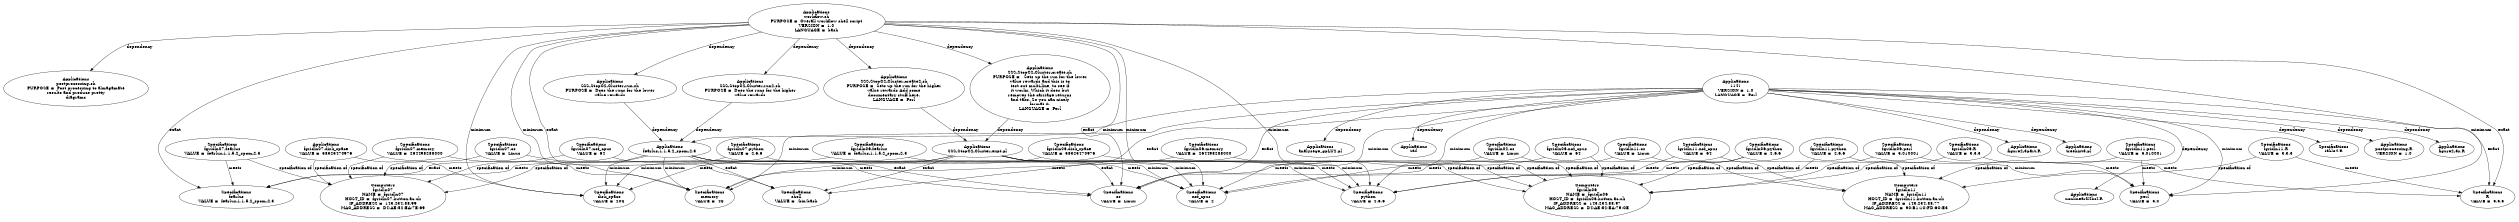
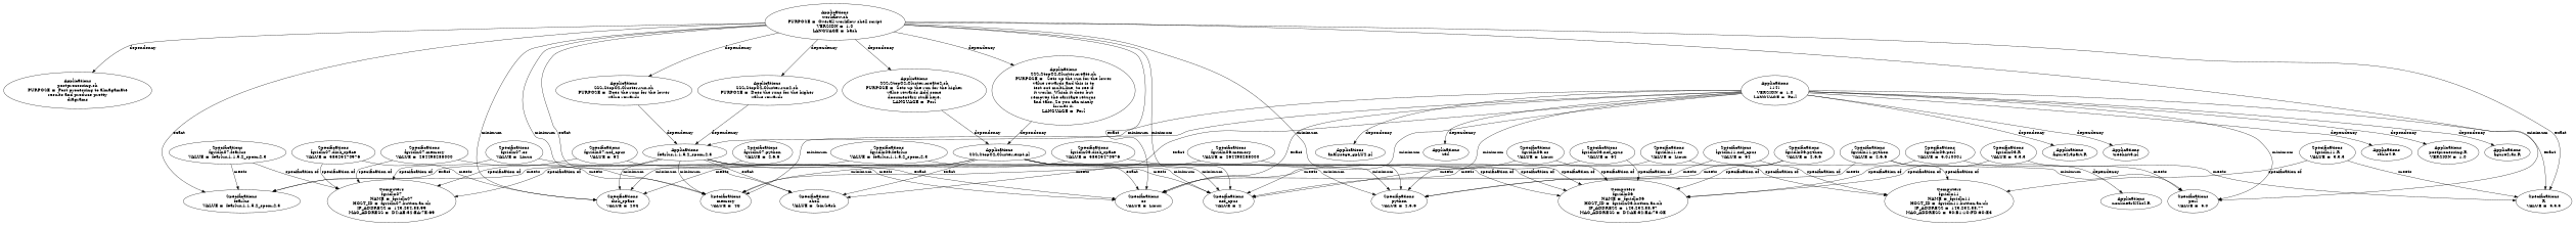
  digraph {
    n1 [label="Applications\npostprocessing.sh\nPURPOSE =  Post processing to almagamate\nresults and produce pretty\ndiagrams"]
    n2 [label="Specifications\nfgridln07.memory\nVALUE =  264498288000"]
    n3 [label="Specifications\nmemory\nVALUE =  4G"]
    n4 [label="Computers\nfgridln07\nNAME =  fgridln07\nHOST_ID =  fgridln07.hutton.ac.uk\nIP_ADDRESS =  143.234.88.99\nMAC_ADDRESS =  D4:AE:52:EA:7E:69"]
    n5 [label="Specifications\nfgridln07.fearlus\nVALUE =  fearlus-1.1.5.2_spom-2.3"]
    n6 [label="Specifications\nfearlus\nVALUE =  fearlus-1.1.5.2_spom-2.3"]
    n7 [label="Specifications\nos\nVALUE =  Linux"]
    n8 [label="Computers\nfgridln11\nNAME =  fgridln11\nHOST_ID =  fgridln11.hutton.ac.uk\nIP_ADDRESS =  143.234.88.77\nMAC_ADDRESS =  90:B1:1C:FD:6C:E3"]
    n9 [label="Specifications\ndisk_space\nVALUE =  20G"]
    n10 [label="Specifications\nfgridln06.nof_cpus\nVALUE =  64"]
    n11 [label="Specifications\nnof_cpus\nVALUE =  2"]
    n12 [label="Computers\nfgridln06\nNAME =  fgridln06\nHOST_ID =  fgridln06.hutton.ac.uk\nIP_ADDRESS =  143.234.88.97\nMAC_ADDRESS =  D4:AE:52:EA:79:CE"]
-   n13 [label="Specifications\nfgridln11.perl\nVALUE =  5.010001"]
    n14 [label="Specifications\nperl\nVALUE =  5.0"]
-   n15 [label="Specifications\ntable4.R"]
+   n15 [label="Applications\ntable4.R"]
    n16 [label="Specifications\nfgridln06.perl\nVALUE =  5.010001"]
    n17 [label="Specifications\nfgridln06.disk_space\nVALUE =  58325470976"]
    n18 [label="Specifications\nfgridln06.R\nVALUE =  3.3.3"]
    n19 [label="Specifications\nR\nVALUE =  3.3.3"]
    n20 [label="Specifications\nfgridln06.python\nVALUE =  2.6.6"]
    n21 [label="Specifications\npython\nVALUE =  2.6.6"]
    n22 [label="Specifications\nfgridln06.memory\nVALUE =  264498288000"]
    n23 [label="Specifications\nfgridln11.R\nVALUE =  3.3.3"]
    n24 [label="Applications\nSSS-StopC2-Cluster-run2.sh\nPURPOSE =  Does the runs for the higher\nvalue rewards"]
    n25 [label="Applications\nfearlus-1.1.5.2_spom-2.3"]
    n26 [label="Specifications\nshell\nVALUE =  /bin/bash"]
    n27 [label="Applications\npostprocessing.R\nVERSION =  1.0"]
    n28 [label="Specifications\nfgridln11.nof_cpus\nVALUE =  64"]
    n29 [label="Applications\n1141\nVERSION =  1.0\nLANGUAGE =  Perl"]
    n30 [label="Applications\nfigure2-3s.R"]
    n31 [label="Applications\nnonlinearK4bsI.R"]
    n32 [label="Applications\nanalysege_gpLU2.pl"]
    n33 [label="Applications\ntail"]
    n34 [label="Applications\nfigure2-3part.R"]
    n35 [label="Applications\ntreehist3.pl"]
-   n36 [label="Specifications\nfgridln02.os\nVALUE =  Linux"]
+   n36 [label="Specifications\nfgridln06.os\nVALUE =  Linux"]
    n37 [label="Applications\nSSS-StopC2-Cluster-create.sh\nPURPOSE =   Sets up the run for the lower\nvalue rewards and this is to\ntest out multi-line, to see if\nit works. Which it does but\nremoves the carriage returns\nand tabs. So you can nicely\nformat it.\nLANGUAGE =  Perl"]
    n38 [label="Applications\nSSS-StopC2-Cluster-expt.pl"]
    n39 [label="Specifications\nfgridln07.python\nVALUE =  2.6.6"]
    n40 [label="Applications\nSSS-StopC2-Cluster-run.sh\nPURPOSE =  Does the runs for the lower\nvalue rewards"]
    n41 [label="Specifications\nfgridln07.nof_cpus\nVALUE =  64"]
    n42 [label="Specifications\nfgridln07.os\nVALUE =  Linux"]
    n43 [label="Applications\nSSS-StopC2-Cluster-create2.sh\nPURPOSE =  Sets up the run for the higher\nvalue rewards Add some\ndocumentary stuff here.\nLANGUAGE =  Perl"]
    n44 [label="Specifications\nfgridln06.fearlus\nVALUE =  fearlus-1.1.5.2_spom-2.3"]
    n45 [label="Applications\nworkflow.sh\nPURPOSE =  Overall workflow shell script\nVERSION =  1.0\nLANGUAGE =  bash"]
    n46 [label="Specifications\nfgridln11.os\nVALUE =  Linux"]
    n47 [label="Specifications\nfgridln11.python\nVALUE =  2.6.6"]
-   n48 [label="Applications\nfgridln07.disk_space\nVALUE =  58325470976"]
+   n48 [label="Specifications\nfgridln07.disk_space\nVALUE =  58325470976"]
    n2 -> n3 [label=meets]
    n2 -> n4 [label="specification of"]
    n5 -> n4 [label="specification of"]
    n5 -> n6 [label=meets]
    n10 -> n11 [label=meets]
    n10 -> n12 [label="specification of"]
-   n13 -> n8 [label="specification of"]
-   n13 -> n14 [label=meets]
    n16 -> n12 [label="specification of"]
    n16 -> n14 [label=meets]
    n17 -> n9 [label=meets]
    n17 -> n12 [label="specification of"]
    n18 -> n12 [label="specification of"]
    n18 -> n19 [label=meets]
    n20 -> n12 [label="specification of"]
    n20 -> n21 [label=meets]
    n22 -> n3 [label=meets]
    n22 -> n12 [label="specification of"]
    n23 -> n8 [label="specification of"]
    n23 -> n19 [label=meets]
    n24 -> n25 [label=dependency]
    n25 -> n3 [label=minimum]
    n25 -> n6 [label=exact]
    n25 -> n7 [label=exact]
    n25 -> n9 [label=minimum]
    n25 -> n11 [label=minimum]
    n25 -> n21 [label=minimum]
    n25 -> n26 [label=exact]
    n28 -> n8 [label="specification of"]
    n28 -> n11 [label=meets]
    n29 -> n3 [label=minimum]
    n29 -> n7 [label=exact]
    n29 -> n11 [label=minimum]
    n29 -> n14 [label=minimum]
    n29 -> n15 [label=dependency]
    n29 -> n19 [label=exact]
    n29 -> n21 [label=minimum]
    n29 -> n25 [label=minimum]
    n29 -> n26 [label=exact]
    n29 -> n27 [label=dependency]
    n29 -> n30 [label=dependency]
-   n29 -> n31 [label=dependency]
+   n47 -> n31 [label=dependency]
    n29 -> n32 [label=dependency]
    n29 -> n33 [label=dependency]
    n29 -> n34 [label=dependency]
    n29 -> n35 [label=dependency]
    n36 -> n7 [label=meets]
    n36 -> n12 [label="specification of"]
    n37 -> n38 [label=dependency]
    n38 -> n3 [label=minimum]
    n38 -> n7 [label=exact]
    n38 -> n9 [label=minimum]
    n38 -> n11 [label=minimum]
    n38 -> n14 [label=minimum]
    n38 -> n21 [label=minimum]
    n38 -> n26 [label=exact]
    n39 -> n4 [label="specification of"]
-   n39 -> n21 [label=meets]
    n40 -> n25 [label=dependency]
    n41 -> n4 [label="specification of"]
    n41 -> n11 [label=meets]
    n42 -> n4 [label="specification of"]
    n42 -> n7 [label=meets]
    n43 -> n38 [label=dependency]
    n44 -> n6 [label=meets]
    n44 -> n12 [label="specification of"]
    n45 -> n1 [label=dependency]
    n45 -> n3 [label=minimum]
    n45 -> n6 [label=exact]
    n45 -> n7 [label=exact]
    n45 -> n9 [label=minimum]
    n45 -> n11 [label=minimum]
    n45 -> n14 [label=minimum]
    n45 -> n19 [label=exact]
    n45 -> n21 [label=minimum]
    n45 -> n24 [label=dependency]
    n45 -> n26 [label=exact]
    n45 -> n37 [label=dependency]
    n45 -> n40 [label=dependency]
    n45 -> n43 [label=dependency]
    n46 -> n7 [label=meets]
    n46 -> n8 [label="specification of"]
    n47 -> n8 [label="specification of"]
    n47 -> n21 [label=meets]
    n48 -> n4 [label="specification of"]
    n48 -> n9 [label=meets]
  }
